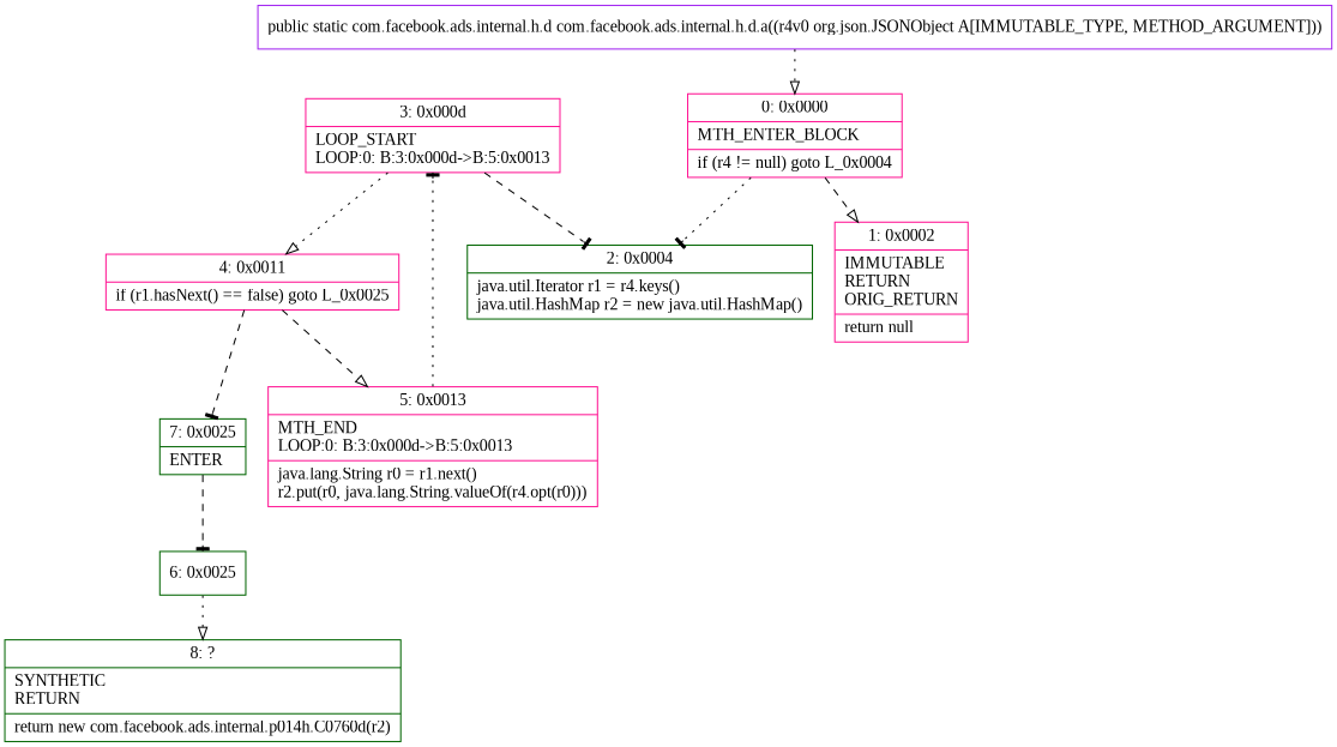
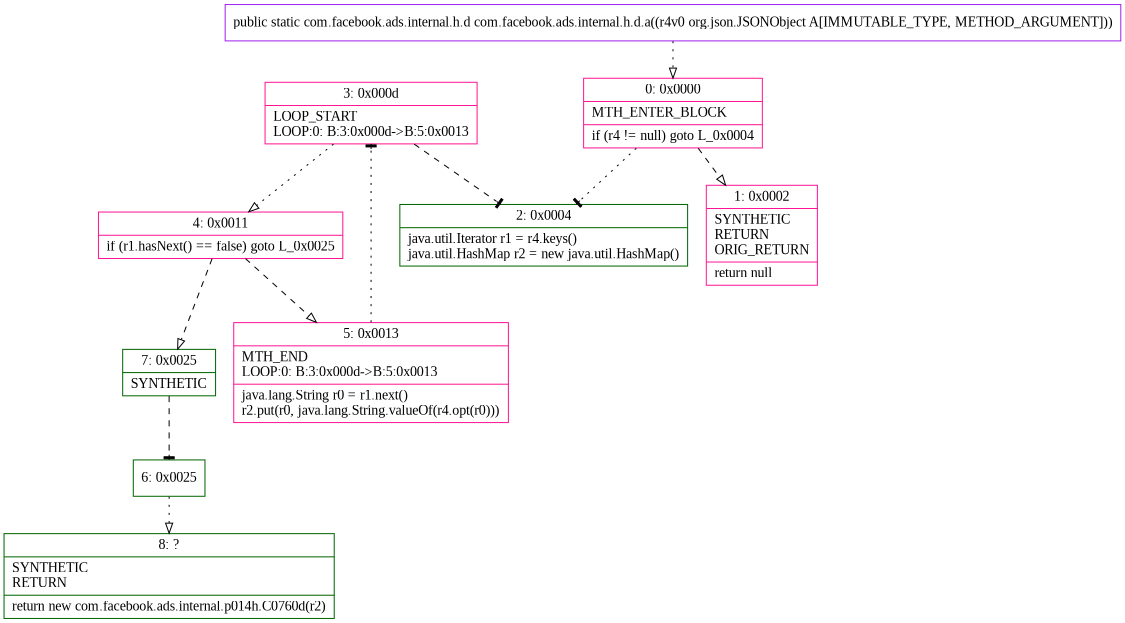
  digraph {
    fontname="Liberation Serif"
    node [color=deeppink fontname="Liberation Serif" shape=record]
    edge [arrowhead=onormal fontname="Liberation Serif" style=dashed]
    n1 [label="{0\:\ 0x0000|MTH_ENTER_BLOCK\l|if (r4 != null) goto L_0x0004\l}"]
-   n2 [label="{1\:\ 0x0002|IMMUTABLE\lRETURN\lORIG_RETURN\l|return null\l}"]
+   n2 [label="{1\:\ 0x0002|SYNTHETIC\lRETURN\lORIG_RETURN\l|return null\l}"]
    n3 [color=darkgreen label="{2\:\ 0x0004|java.util.Iterator r1 = r4.keys()\ljava.util.HashMap r2 = new java.util.HashMap()\l}"]
    n4 [label="{3\:\ 0x000d|LOOP_START\lLOOP:0: B:3:0x000d\-\>B:5:0x0013\l}"]
    n5 [label="{4\:\ 0x0011|if (r1.hasNext() == false) goto L_0x0025\l}"]
    n6 [label="{5\:\ 0x0013|MTH_END\lLOOP:0: B:3:0x000d\-\>B:5:0x0013\l|java.lang.String r0 = r1.next()\lr2.put(r0, java.lang.String.valueOf(r4.opt(r0)))\l}"]
-   n7 [color=darkgreen label="{7\:\ 0x0025|ENTER\l}"]
+   n7 [color=darkgreen label="{7\:\ 0x0025|SYNTHETIC\l}"]
    n8 [color=darkgreen label="{6\:\ 0x0025}"]
    n9 [color=darkgreen label="{8\:\ ?|SYNTHETIC\lRETURN\l|return new com.facebook.ads.internal.p014h.C0760d(r2)\l}"]
    n10 [color=purple label="{public static com.facebook.ads.internal.h.d com.facebook.ads.internal.h.d.a((r4v0 org.json.JSONObject A[IMMUTABLE_TYPE, METHOD_ARGUMENT])) }"]
    n1 -> n2
    n1 -> n3 [arrowhead=tee style=dotted]
    n4 -> n3 [arrowhead=tee]
    n4 -> n5 [style=dotted]
    n5 -> n6
-   n5 -> n7 [arrowhead=tee]
+   n5 -> n7
    n6 -> n4 [arrowhead=tee style=dotted]
    n7 -> n8 [arrowhead=tee]
    n8 -> n9 [style=dotted]
    n10 -> n1 [style=dotted]
  }
